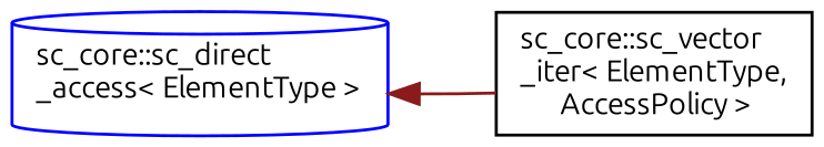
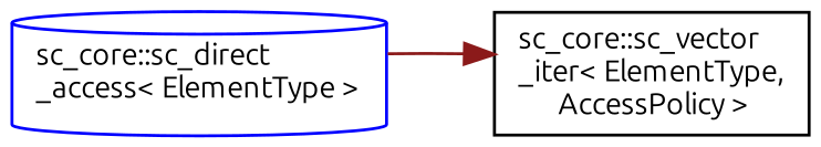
  digraph {
    rankdir=LR
    fontname=Ubuntu
    node [fillcolor=white fontname=Ubuntu fontsize=10 style=filled]
    n1 [color=blue height=0.2 label="sc_core::sc_direct\l_access\< ElementType \>" shape=cylinder width=0.4]
    n2 [color=black height=0.2 label="sc_core::sc_vector\l_iter\< ElementType,\l AccessPolicy \>" shape=box width=0.4]
-   n1 -> n2 [color=firebrick4 dir=back fontname=Ubuntu fontsize=10 labelfontname=FreeSans labelfontsize=10 style=solid]
+   n2 -> n1 [color=firebrick4 dir=back fontname=Ubuntu fontsize=10 labelfontname=FreeSans labelfontsize=10 style=solid]
  }
